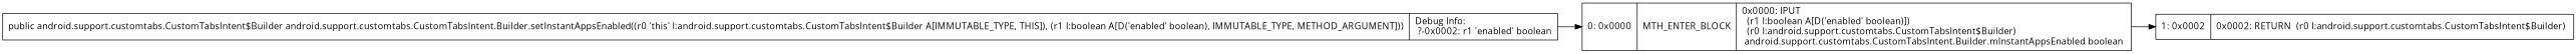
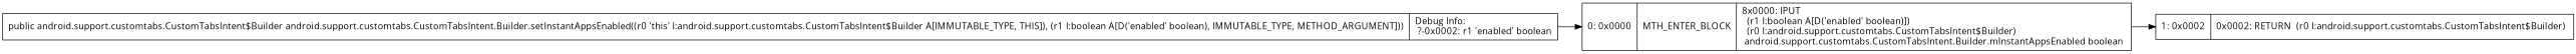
  digraph {
    rankdir=LR
    fontname="Open Sans"
    node [shape=record fontname="Open Sans"]
    edge [fontname="Open Sans"]
-   n1 [label="{0\:\ 0x0000|MTH_ENTER_BLOCK\l|0x0000: IPUT  \l  (r1 I:boolean A[D('enabled' boolean)])\l  (r0 I:android.support.customtabs.CustomTabsIntent$Builder)\l android.support.customtabs.CustomTabsIntent.Builder.mInstantAppsEnabled boolean \l}"]
+   n1 [label="{0\:\ 0x0000|MTH_ENTER_BLOCK\l|8x0000: IPUT  \l  (r1 I:boolean A[D('enabled' boolean)])\l  (r0 I:android.support.customtabs.CustomTabsIntent$Builder)\l android.support.customtabs.CustomTabsIntent.Builder.mInstantAppsEnabled boolean \l}"]
    n2 [label="{1\:\ 0x0002|0x0002: RETURN  (r0 I:android.support.customtabs.CustomTabsIntent$Builder) \l}"]
    n3 [label="{public android.support.customtabs.CustomTabsIntent$Builder android.support.customtabs.CustomTabsIntent.Builder.setInstantAppsEnabled((r0 'this' I:android.support.customtabs.CustomTabsIntent$Builder A[IMMUTABLE_TYPE, THIS]), (r1 I:boolean A[D('enabled' boolean), IMMUTABLE_TYPE, METHOD_ARGUMENT]))  | Debug Info:\l  ?\-0x0002: r1 'enabled' boolean\l}"]
    n1 -> n2
    n3 -> n1
  }
